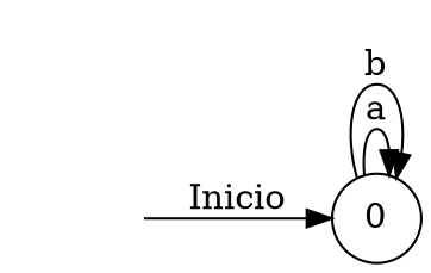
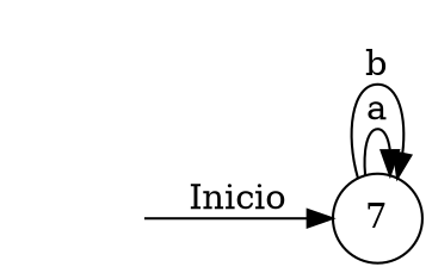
  digraph {
    rankdir=LR
    INI [style=invisible]
-   0 [shape=circle]
+   0 [shape=circle label=7]
    subgraph sub_1 {
      INI
    }
    INI -> 0 [label=Inicio]
    0 -> 0 [label=a]
    0 -> 0 [label=b]
  }
